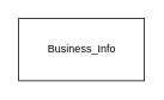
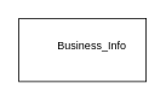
  <mxCell id="0" />
  <mxCell id="1" parent="0" />
  <mxCell id="2" value="" style="group" vertex="1" connectable="0" parent="1"><mxGeometry x="20" y="20" width="140" height="70" as="geometry" /></mxCell>
  <mxCell id="3" value="" style="rounded=0;whiteSpace=wrap;html=1;" vertex="1" parent="2"><mxGeometry width="140" height="70" as="geometry" /></mxCell>
- <mxCell id="4" value="Business_Info" style="text;html=1;align=center;verticalAlign=middle;resizable=0;points=[];autosize=1;strokeColor=none;fillColor=none;" vertex="1" parent="2"><mxGeometry x="20" y="20" width="100" height="30" as="geometry" /></mxCell>
+ <mxCell id="4" value="Business_Info" style="text;html=1;align=center;verticalAlign=middle;resizable=0;points=[];autosize=1;strokeColor=none;fillColor=none;" vertex="1" parent="2"><mxGeometry x="30" y="15" width="100" height="30" as="geometry" /></mxCell>
